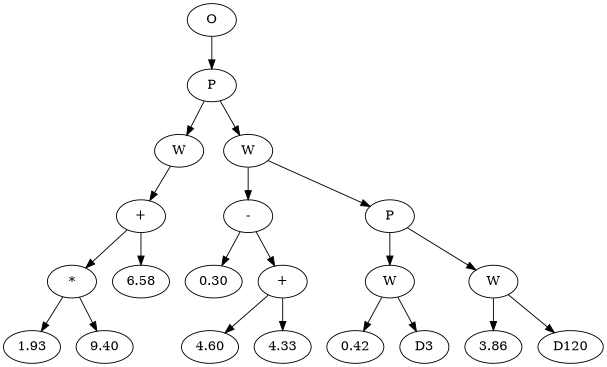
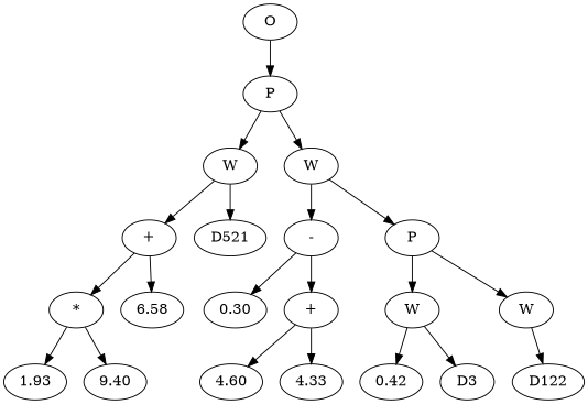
  digraph {
    n1 [label=O]
    n2 [label=P]
    n3 [label=W]
    n4 [label=W]
    n5 [label="+"]
+   n6 [label=D521]
    n7 [label="-"]
    n8 [label=P]
    n9 [label="*"]
    n10 [label=6.58]
    n11 [label=1.93]
    n12 [label=9.40]
    n13 [label=0.30]
    n14 [label="+"]
    n15 [label=W]
    n16 [label=W]
    n17 [label=4.60]
    n18 [label=4.33]
    n19 [label=0.42]
    n20 [label=D3]
-   n21 [label=3.86]
-   n22 [label=D120]
+   n22 [label=D122]
    n1 -> n2
    n2 -> n3
    n2 -> n4
    n3 -> n5
+   n3 -> n6
    n4 -> n7
    n4 -> n8
    n5 -> n9
    n5 -> n10
    n7 -> n13
    n7 -> n14
    n8 -> n15
    n8 -> n16
    n9 -> n11
    n9 -> n12
    n14 -> n17
    n14 -> n18
    n15 -> n19
    n15 -> n20
-   n16 -> n21
    n16 -> n22
  }
